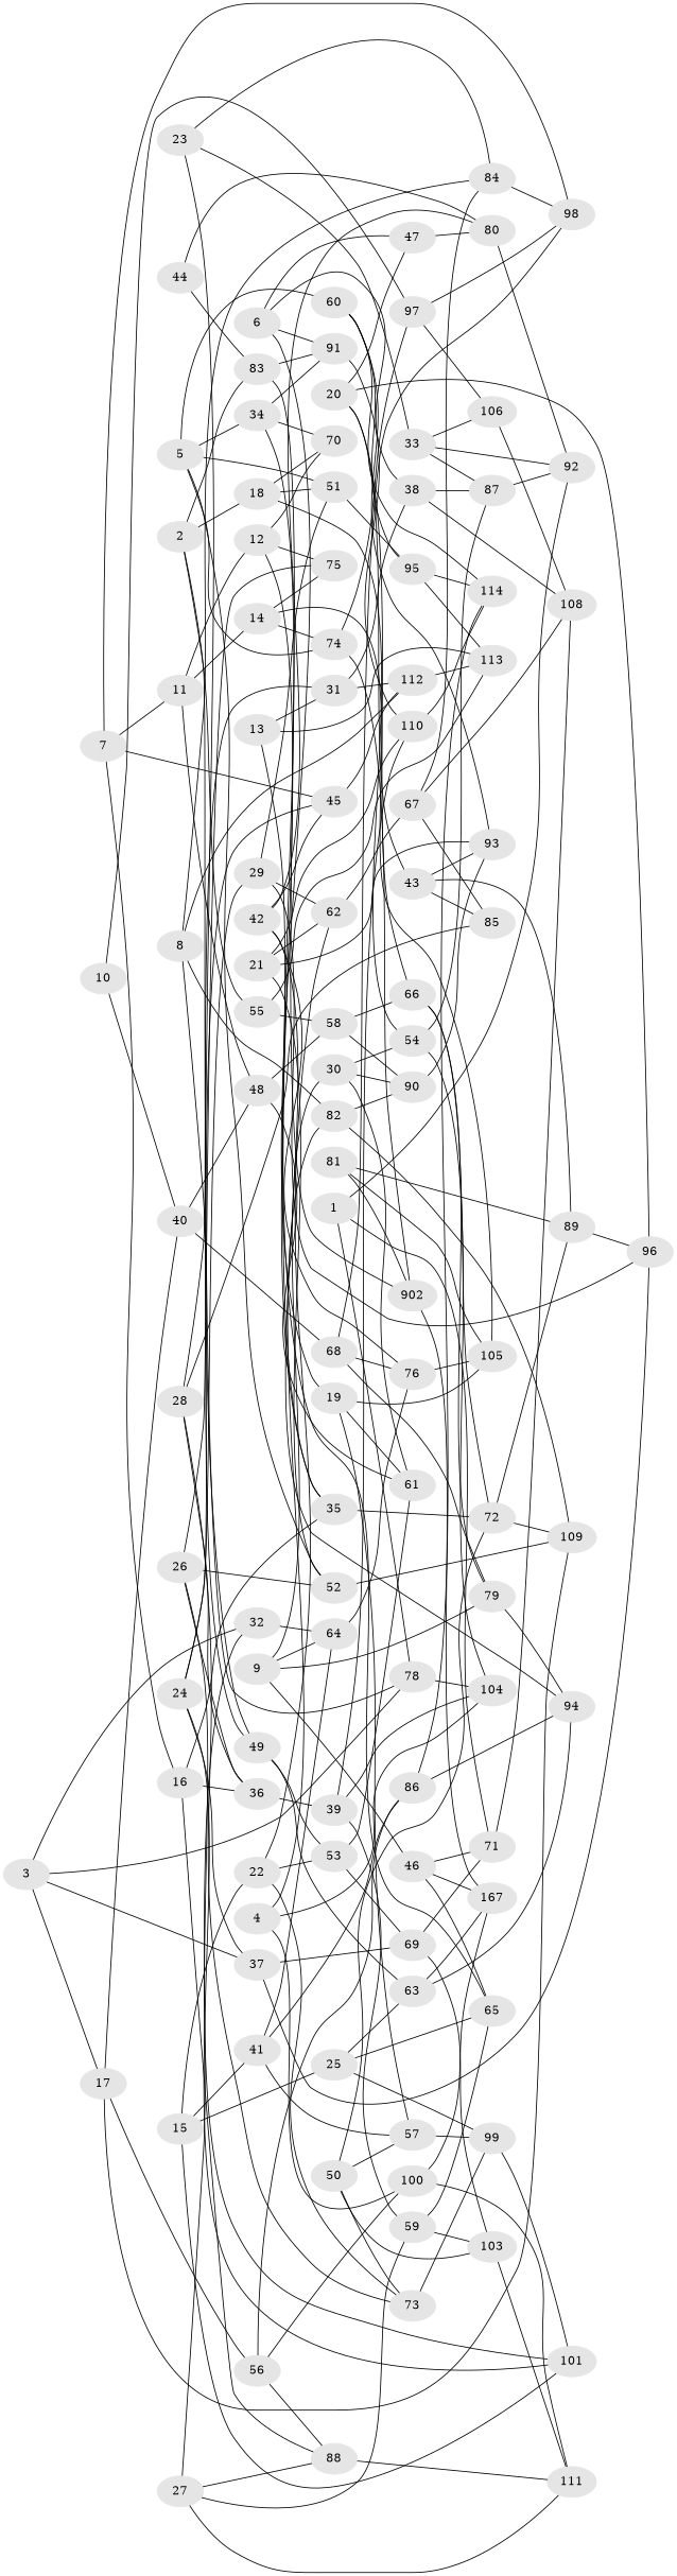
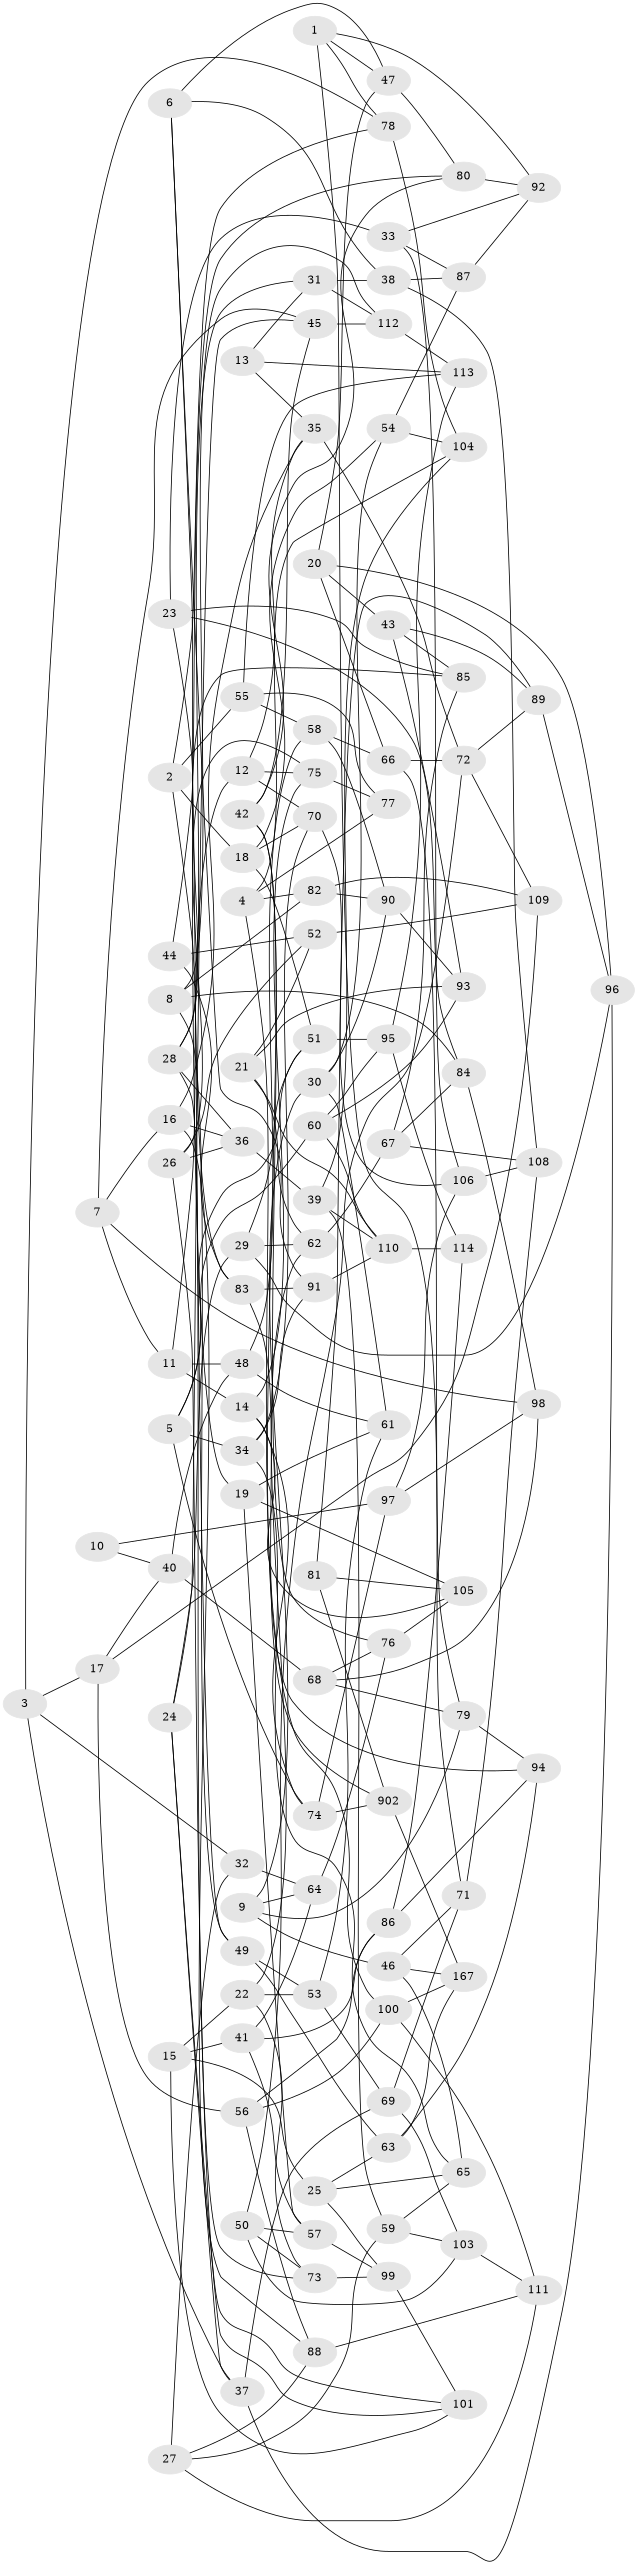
  graph {
    rankdir=LR
    node [color=gray90 style=filled]
    1
    47
    71
    78
    92
    80
    108
    104
    2
    18
    55
    83
    51
    70
    54
+   77
    113
    58
    91
    n20 [label=902]
    3
    17
    32
    37
    40
    56
    109
    64
    96
    69
    4
    82
    100
    90
    111
    n36 [label=167]
    5
    34
    60
    74
    65
    95
    93
    114
    97
    6
    19
    38
    105
    57
    61
    87
    110
    7
    11
    16
    45
    98
    12
    14
    48
    35
    36
    88
    112
    8
    49
    84
    53
    63
    9
    30
    46
    79
    76
    94
    10
    13
    31
    68
    106
    75
    72
    15
    22
    25
    41
    101
    62
    73
    99
    86
    39
    20
    43
    66
    85
    89
    21
    52
    67
    23
    33
    24
    29
    26
    27
    59
    103
    28
    44
    42
    50
    81
+   1 -- 47
    1 -- 71
    1 -- 78
    1 -- 92
    47 -- 80
    71 -- 108
    78 -- 104
    80 -- 92
    2 -- 78
    2 -- 18
    2 -- 55
    2 -- 83
    18 -- 51
    18 -- 70
    18 -- 54
+   55 -- 77
    55 -- 113
    55 -- 58
    83 -- 91
    83 -- n20
    51 -- 95
+   70 -- 106
    54 -- 104
    54 -- 87
    58 -- 90
    58 -- 66
    91 -- 110
    n20 -- n36
    3 -- 78
    3 -- 17
    3 -- 32
    3 -- 37
    17 -- 40
    17 -- 56
    17 -- 109
    32 -- 64
    37 -- 96
    37 -- 69
    40 -- 48
    40 -- 68
    56 -- 100
    56 -- 88
    56 -- 86
    64 -- 76
    69 -- 71
    69 -- 103
    4 -- 104
+   4 -- 77
    4 -- 82
    4 -- 100
    82 -- 109
    82 -- 90
    100 -- 111
    100 -- n36
    90 -- 93
    5 -- 51
    5 -- 34
    5 -- 60
    5 -- 74
    34 -- 70
    34 -- 91
    34 -- 65
    60 -- 95
    60 -- 93
-   60 -- 114
+   60 -- 110
    74 -- n20
    74 -- 97
    95 -- 113
    95 -- 114
    97 -- 98
    97 -- 106
    6 -- 47
    6 -- 91
    6 -- 19
    6 -- 38
    19 -- 105
    19 -- 57
    19 -- 61
    38 -- 108
    38 -- 87
    57 -- 99
    87 -- 92
    110 -- 114
    7 -- 11
    7 -- 16
    7 -- 45
    7 -- 98
    11 -- 12
    11 -- 14
    11 -- 48
    16 -- 35
    16 -- 36
    16 -- 88
    45 -- 112
    12 -- 70
    12 -- 35
    12 -- 75
    14 -- 74
    14 -- 105
    14 -- 75
    48 -- 58
    48 -- 61
    35 -- 72
    36 -- 39
    88 -- 111
    112 -- 113
    8 -- 82
    8 -- 112
    8 -- 49
    8 -- 84
    49 -- 53
    49 -- 63
    84 -- 98
    53 -- 69
    53 -- 61
    63 -- n36
    63 -- 94
    9 -- 64
    9 -- 30
    9 -- 46
    9 -- 79
    30 -- 54
    30 -- 90
    30 -- 61
    46 -- 71
    46 -- n36
    46 -- 65
    79 -- 94
    76 -- 105
    10 -- 40
    10 -- 97
    13 -- 113
    13 -- 35
    13 -- 31
    31 -- 38
    31 -- 112
    68 -- 98
    68 -- 79
    68 -- 76
    106 -- 108
+   75 -- 77
    72 -- 109
    72 -- 89
    15 -- 22
    15 -- 25
    15 -- 41
    15 -- 101
    22 -- 53
    22 -- 62
    22 -- 73
    25 -- 65
    25 -- 63
    25 -- 99
    41 -- 64
    41 -- 57
    41 -- 86
    62 -- 67
    73 -- 99
    99 -- 101
    86 -- 114
    86 -- 94
    39 -- 104
    39 -- 110
    39 -- 59
    20 -- 47
    20 -- 96
    20 -- 43
    20 -- 66
    43 -- 93
    43 -- 85
    43 -- 89
    66 -- 79
    66 -- 72
    89 -- 96
    21 -- 93
    21 -- 110
    21 -- 62
    21 -- 52
    52 -- 109
    67 -- 108
    67 -- 84
    67 -- 85
    23 -- 49
    23 -- 84
+   23 -- 85
    23 -- 33
    33 -- 92
    33 -- 87
    33 -- 106
    24 -- 37
    24 -- 45
    24 -- 101
    24 -- 29
    29 -- 51
    29 -- 96
    29 -- 62
    26 -- 36
    26 -- 75
    26 -- 101
    26 -- 52
    27 -- 32
    27 -- 111
    27 -- 88
    27 -- 59
    59 -- 65
    59 -- 103
    103 -- 111
    28 -- 36
    28 -- 31
    28 -- 73
    28 -- 85
    44 -- 80
    44 -- 83
-   5 -- 52
+   44 -- 52
    42 -- 80
    42 -- 45
    42 -- 76
    42 -- 94
    50 -- 57
    50 -- 72
    50 -- 73
    50 -- 103
    81 -- n20
    81 -- 105
    81 -- 89
  }
